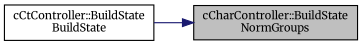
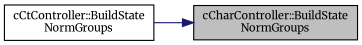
  digraph {
    rankdir=RL
    fontname=Merriweather
    node [color=black fontname=Merriweather fontsize=10 shape=record style=filled]
    n1 [fillcolor=grey75 fontcolor=black height=0.2 label="cCharController::BuildState\lNormGroups" width=0.4]
-   n2 [fillcolor=white height=0.2 label="cCtController::BuildState\lBuildState" width=0.4]
+   n2 [fillcolor=white height=0.2 label="cCtController::BuildState\lNormGroups" width=0.4]
    n1 -> n2 [color=midnightblue dir=back fontname=Merriweather fontsize=10 labelfontname=Helvetica labelfontsize=10 style=solid]
  }
